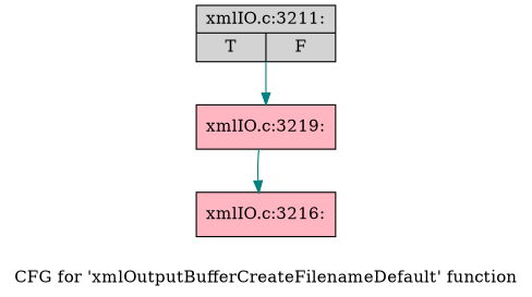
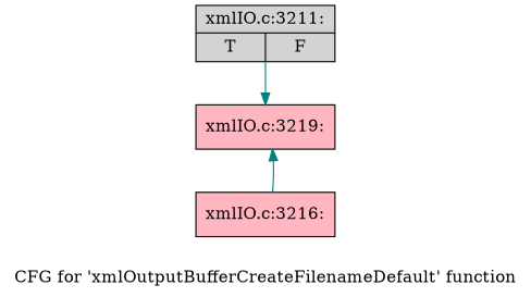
  digraph {
    label="CFG for 'xmlOutputBufferCreateFilenameDefault' function"
    node [fillcolor=lightpink shape=record style=filled]
    edge [color=teal]
    n1 [fillcolor=lightgrey label="{xmlIO.c:3211:|{<s0>T|<s1>F}}"]
    n2 [label="{xmlIO.c:3219:}"]
    n3 [label="{xmlIO.c:3216:}"]
    n1 -> n2
-   n2 -> n3
+   n3 -> n2
  }
